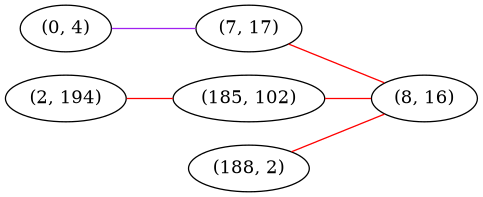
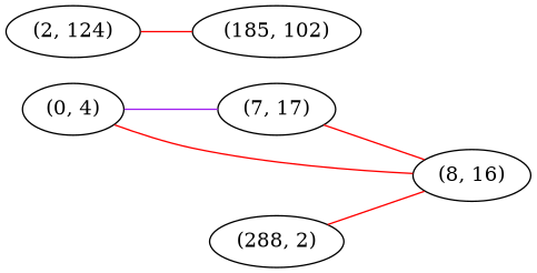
  graph {
    rankdir=LR
    edge [color=red weight=1]
    n1 [label="(0, 4)"]
    n2 [label="(7, 17)"]
    "(8, 16)"
-   "(2, 124)" [label="(2, 194)"]
+   "(2, 124)"
    "(185, 102)"
-   "(188, 2)"
+   "(188, 2)" [label="(288, 2)"]
    n1 -- n2 [color=purple weight=4]
    n2 -- "(8, 16)"
    "(2, 124)" -- "(185, 102)"
-   "(185, 102)" -- "(8, 16)"
+   n1 -- "(8, 16)"
    "(188, 2)" -- "(8, 16)"
  }
